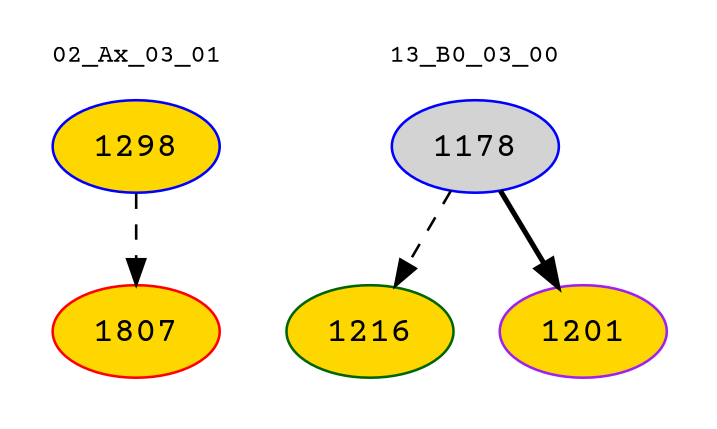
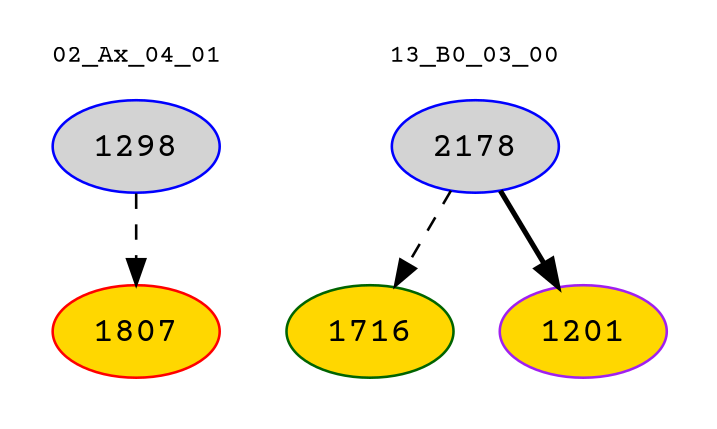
  digraph {
    fontname="Courier Prime"
    node [color=blue fillcolor=gold fontname="Courier Prime" style=filled]
    edge [color=black fontname="Courier Prime" style=dashed]
-   n1 [label=1298]
+   n1 [fillcolor=lightgrey label=1298]
    n2 [color=red label=1807]
-   n3 [fillcolor=lightgrey label=1178]
-   n4 [color=darkgreen label=1216]
+   n3 [fillcolor=lightgrey label=2178]
+   n4 [color=darkgreen label=1716]
    n5 [color=purple label=1201]
    subgraph cluster_1 {
      color=white
      fontsize=10
-     label="02_Ax_03_01"
+     label="02_Ax_04_01"
      n1
      n2
    }
    subgraph cluster_2 {
      color=white
      fontsize=10
      label="13_B0_03_00"
      n3
      n4
      n5
    }
    n1 -> n2
    n3 -> n4
    n3 -> n5 [style=bold]
  }
